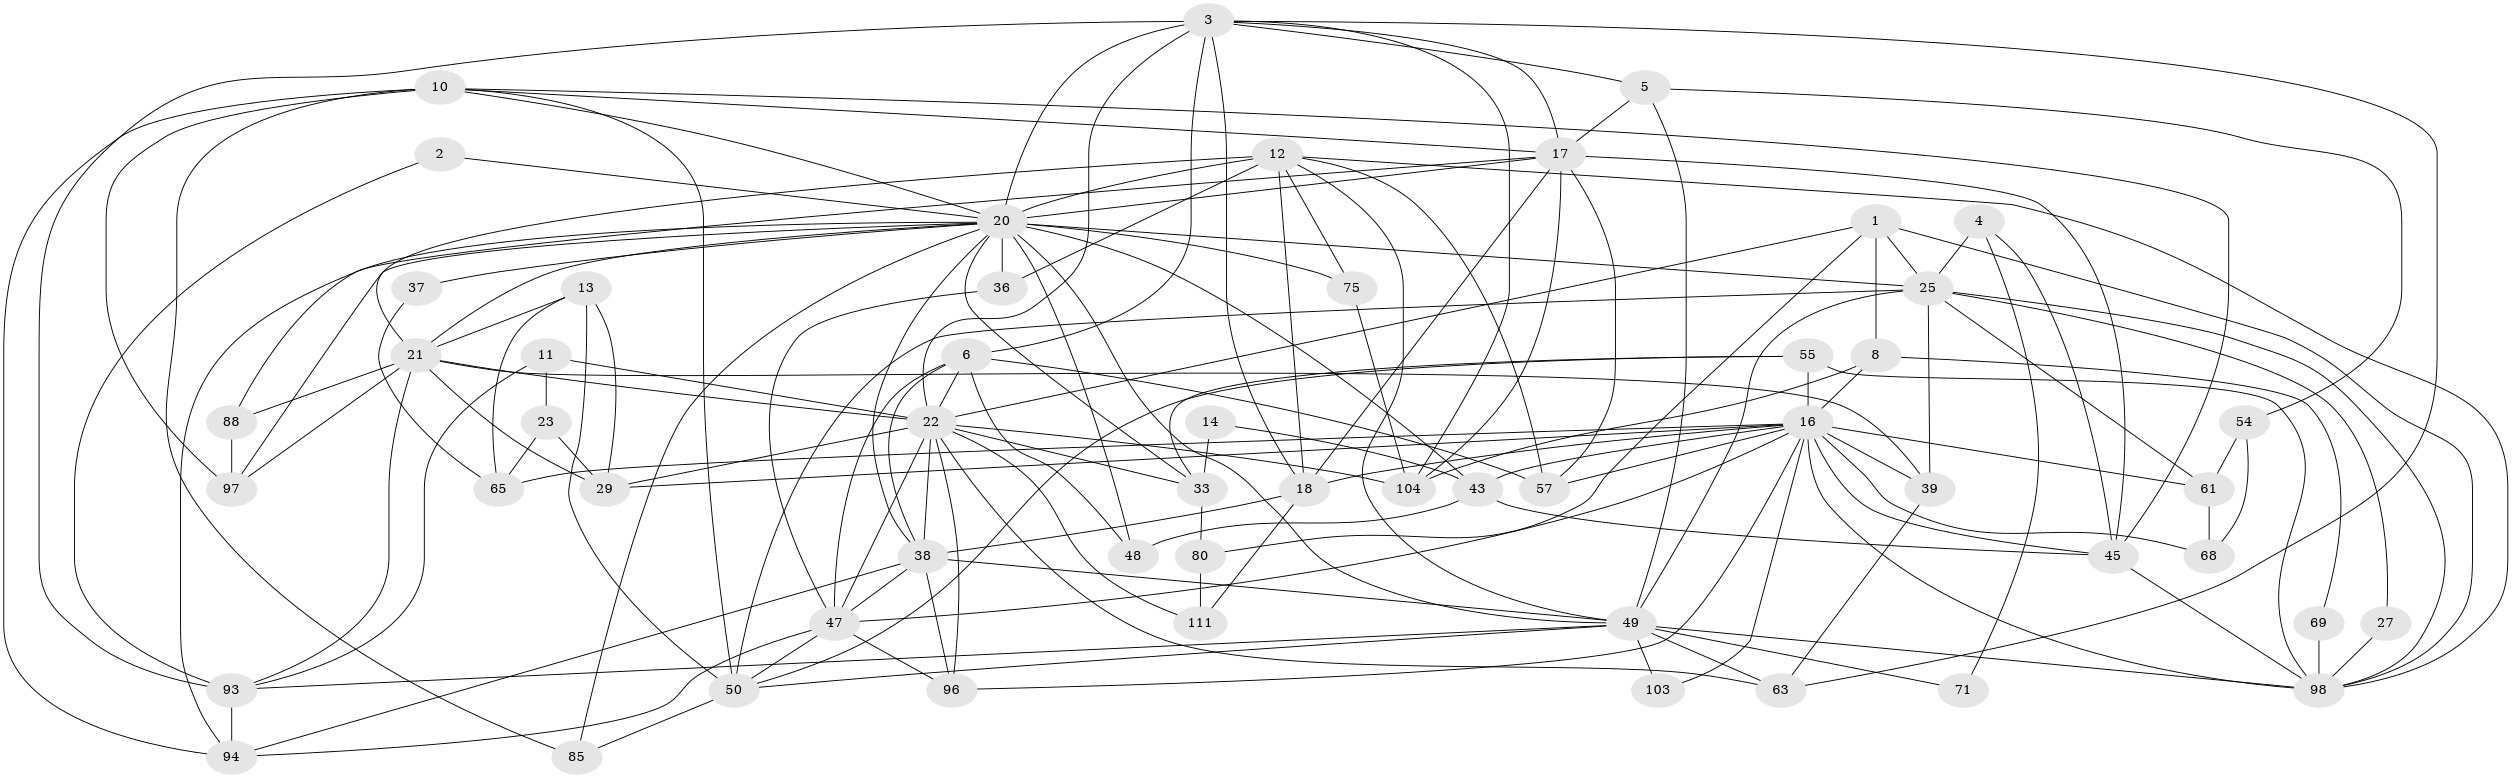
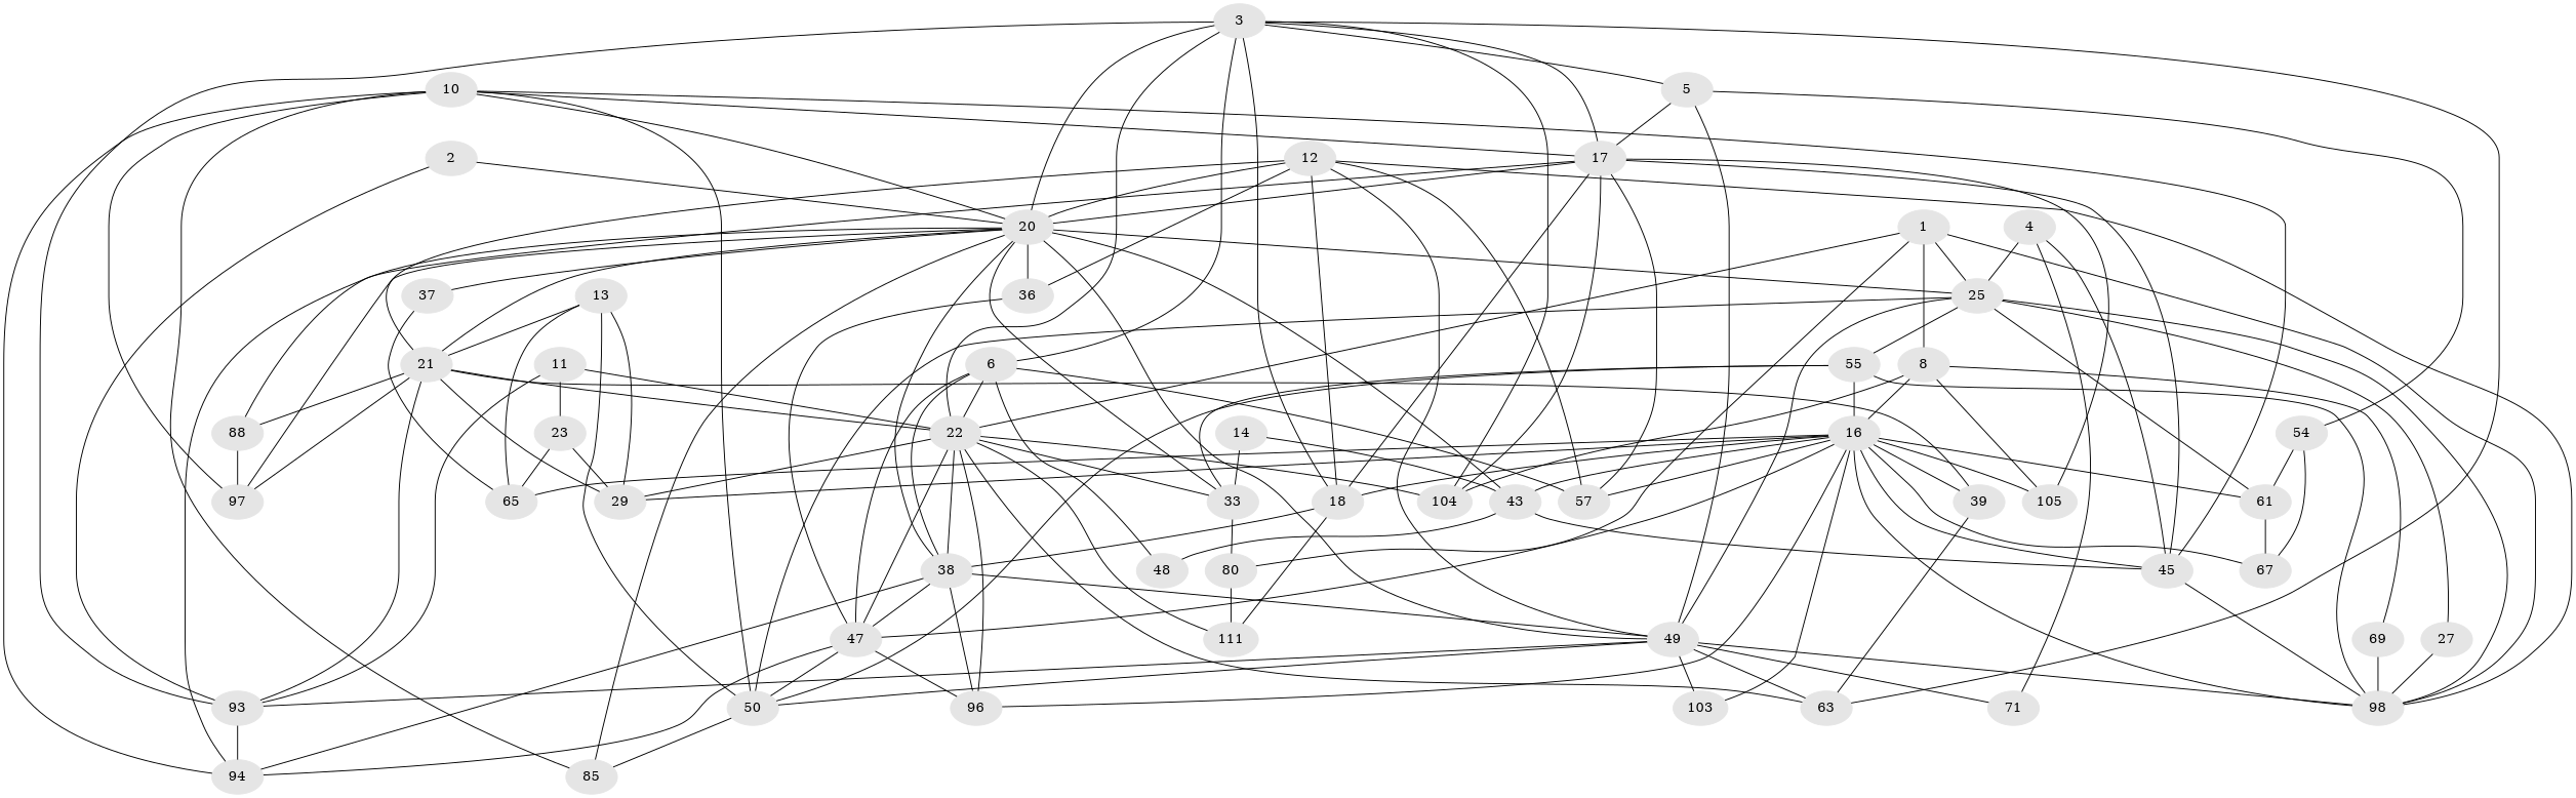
  graph {
    node [color=gray90 style=filled]
    8 [super="+9+30"]
    104
    16 [super="+59+34"]
    69
+   105
    1
    22 [super="+77+31+28"]
    25 [super="+46+26+52"]
    80
    98 [super="+108"]
    63
    38 [super="+86"]
    47 [super="+84"]
    29 [super="+68"]
    33
    96
    111
    49 [super="+56"]
    50 [super="+55"]
    39 [super="+72"]
    61
    27
    2 [super="+19"]
    20 [super="+76+24"]
    93 [super="+95"]
    48
    85
    94 [super="+106"]
    97 [super="+114"]
    21 [super="+53+41"]
    36
-   75
    43
    37
    3 [super="+7"]
    5
    6 [super="+99"]
    17 [super="+110+35"]
    18 [super="+79"]
    54 [super="+64"]
    57
    45
    88
    4 [super="+44"]
    71
    103
-   67 [label=68]
+   67
    65
    10 [super="+32"]
    11
    23
    12 [super="+62+66+51"]
    13
    14
    n55 [label=55]
    8 -- 104
    8 -- 16
    8 -- 69
+   8 -- 105
+   16 -- 105
    16 -- 98
    16 -- 47
    16 -- 29 [weight=2]
    16 -- 96
    16 -- 39
    16 -- 61
    16 -- 43
    16 -- 18
    16 -- 57
    16 -- 45
    16 -- 103
    16 -- 67
    16 -- 65
    69 -- 98
    1 -- 8
    1 -- 22
    1 -- 25
    1 -- 80
    1 -- 98
    22 -- 104
    22 -- 63
    22 -- 38 [weight=2]
    22 -- 47
    22 -- 29 [weight=2]
    22 -- 33
    22 -- 96
    22 -- 111
    25 -- 98
    25 -- 49
    25 -- 50
-   25 -- 39 [weight=2]
+   25 -- n55 [weight=2]
    25 -- 61
    25 -- 27
    80 -- 111
    38 -- 47
    38 -- 96
    38 -- 49
    38 -- 94
    47 -- 96
    47 -- 50
    47 -- 94
    33 -- 80
    49 -- 98
    49 -- 63
    49 -- 50
    49 -- 93
    49 -- 71
    49 -- 103
    50 -- 85
    39 -- 63
    61 -- 67
    27 -- 98
    2 -- 20
    2 -- 93
    20 -- 25 [weight=2]
    20 -- 38
    20 -- 33
    20 -- 49
-   20 -- 48
    20 -- 85
    20 -- 94
    20 -- 97
    20 -- 21
    20 -- 36
-   20 -- 75
    20 -- 43
    20 -- 37
    93 -- 94
    21 -- 22
    21 -- 29
    21 -- 39
    21 -- 93 [weight=2]
    21 -- 97
    21 -- 88
    36 -- 47
-   75 -- 104
    43 -- 48
    43 -- 45
    37 -- 65
    3 -- 104
    3 -- 22 [weight=2]
    3 -- 63
    3 -- 20
    3 -- 93
    3 -- 5
    3 -- 6
    3 -- 17
    3 -- 18
    5 -- 49
    5 -- 17
    5 -- 54
    6 -- 22
    6 -- 38
    6 -- 47
    6 -- 48
    6 -- 57
    17 -- 104
+   17 -- 105
    17 -- 20
    17 -- 18
    17 -- 57
    17 -- 45
    17 -- 88
    18 -- 38
    18 -- 111
    54 -- 61
    54 -- 67
    45 -- 98
    88 -- 97
    4 -- 25 [weight=2]
    4 -- 45
    4 -- 71
    10 -- 50
    10 -- 20
    10 -- 85
    10 -- 94
    10 -- 97 [weight=2]
    10 -- 17
    10 -- 45
    11 -- 22
    11 -- 93
    11 -- 23
    23 -- 29 [weight=2]
    23 -- 65
    12 -- 98
    12 -- 49
    12 -- 20 [weight=2]
    12 -- 21
    12 -- 36
-   12 -- 75
    12 -- 18 [weight=2]
    12 -- 57
    13 -- 29
    13 -- 50
    13 -- 21
    13 -- 65
    14 -- 33
    14 -- 43
    n55 -- 16
    n55 -- 98
    n55 -- 33
    n55 -- 50
  }
